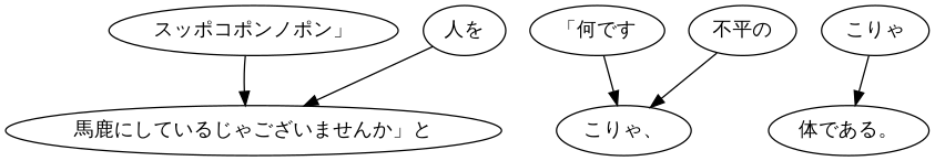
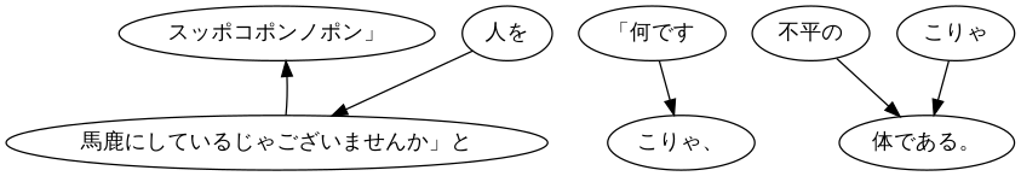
  digraph {
    n1 [label="スッポコポンノポン」"]
    n2 [label="馬鹿にしているじゃございませんか」と"]
    n3 [label="「何です"]
    n4 [label="こりゃ、"]
    n5 [label="人を"]
    n6 [label="体である。"]
    n7 [label="こりゃ"]
    n8 [label="不平の"]
-   n1 -> n2
+   n2 -> n1
    n3 -> n4
    n5 -> n2
    n7 -> n6
-   n8 -> n4
+   n8 -> n6
  }
